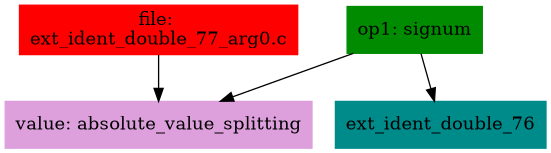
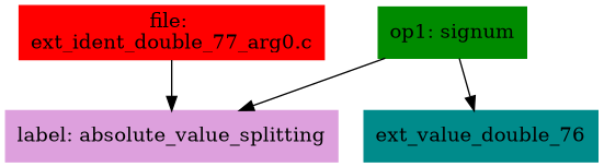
  digraph {
    node [shape=box style=filled]
    n1 [color=red label="file: \next_ident_double_77_arg0.c"]
-   n2 [color=plum label="value: absolute_value_splitting"]
+   n2 [color=plum label="label: absolute_value_splitting"]
    n3 [color=green4 label="op1: signum"]
-   n4 [color=cyan4 label=ext_ident_double_76]
+   n4 [color=cyan4 label=ext_value_double_76]
    n1 -> n2
    n3 -> n2
    n3 -> n4
  }
